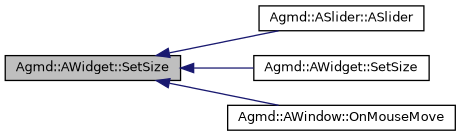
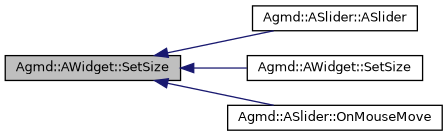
  digraph {
    rankdir=LR
    node [color=black fillcolor=white fontname=Helvetica fontsize=10 shape=record style=filled]
    edge [color=midnightblue dir=back fontname=Helvetica fontsize=10 labelfontname=Helvetica labelfontsize=10 style=solid]
    n1 [fillcolor=grey75 fontcolor=black height=0.2 label="Agmd::AWidget::SetSize" width=0.4]
    n2 [height=0.2 label="Agmd::ASlider::ASlider" width=0.4]
    n3 [height=0.2 label="Agmd::AWidget::SetSize" width=0.4]
-   n4 [height=0.2 label="Agmd::AWindow::OnMouseMove" width=0.4]
+   n4 [height=0.2 label="Agmd::ASlider::OnMouseMove" width=0.4]
    n1 -> n2
    n1 -> n3
    n1 -> n4
  }
